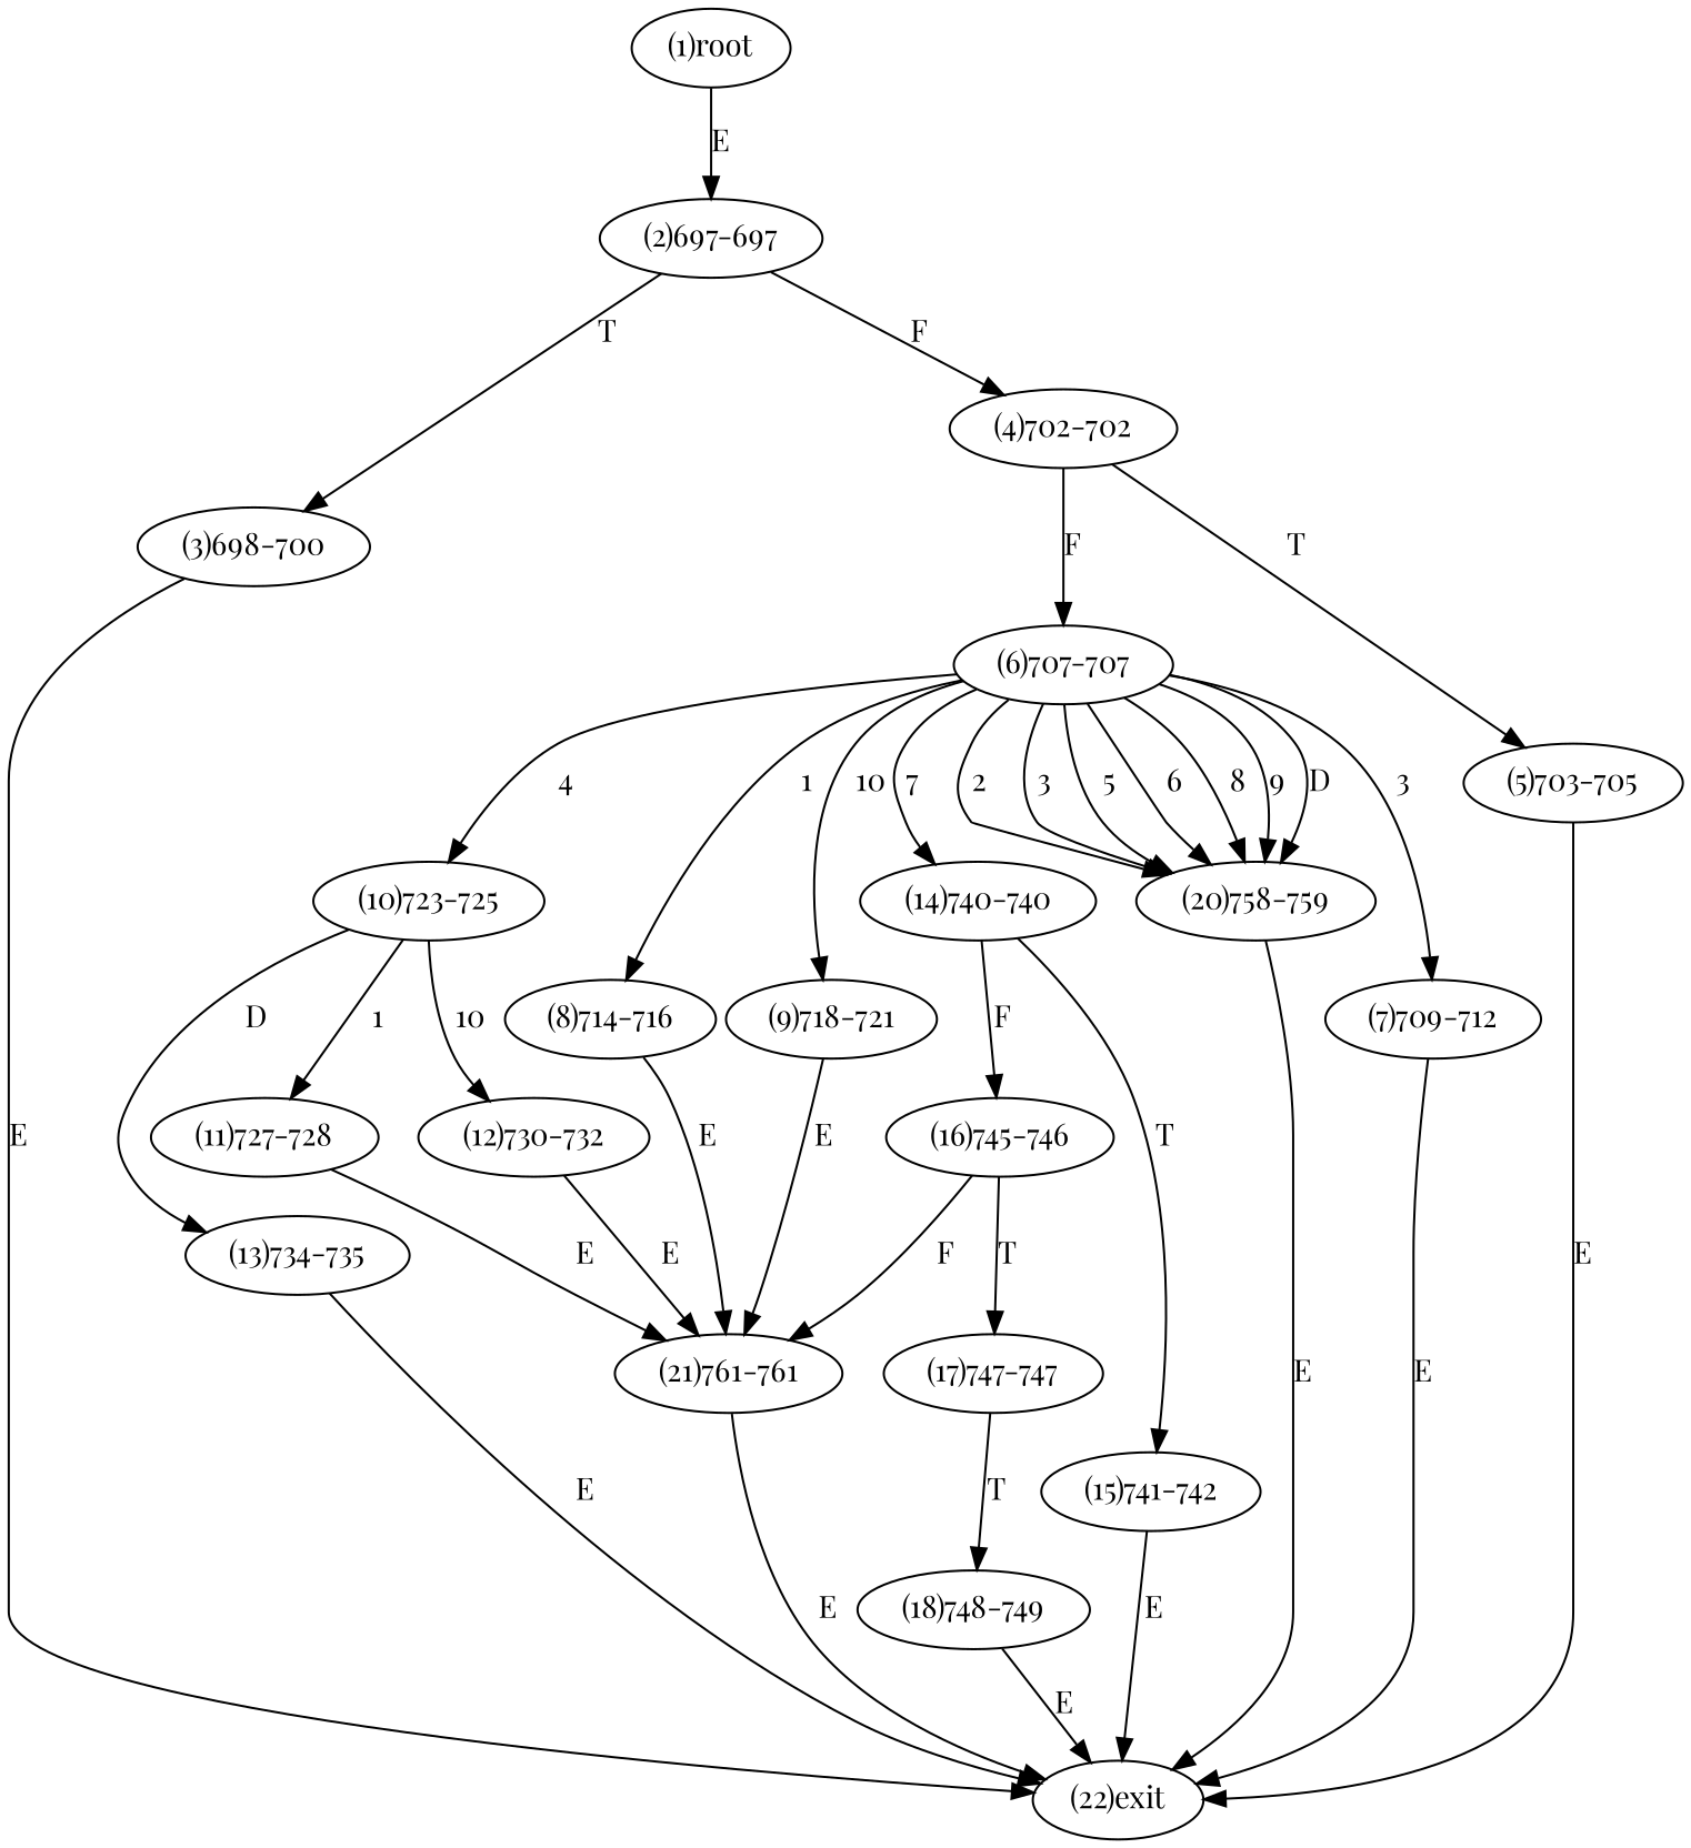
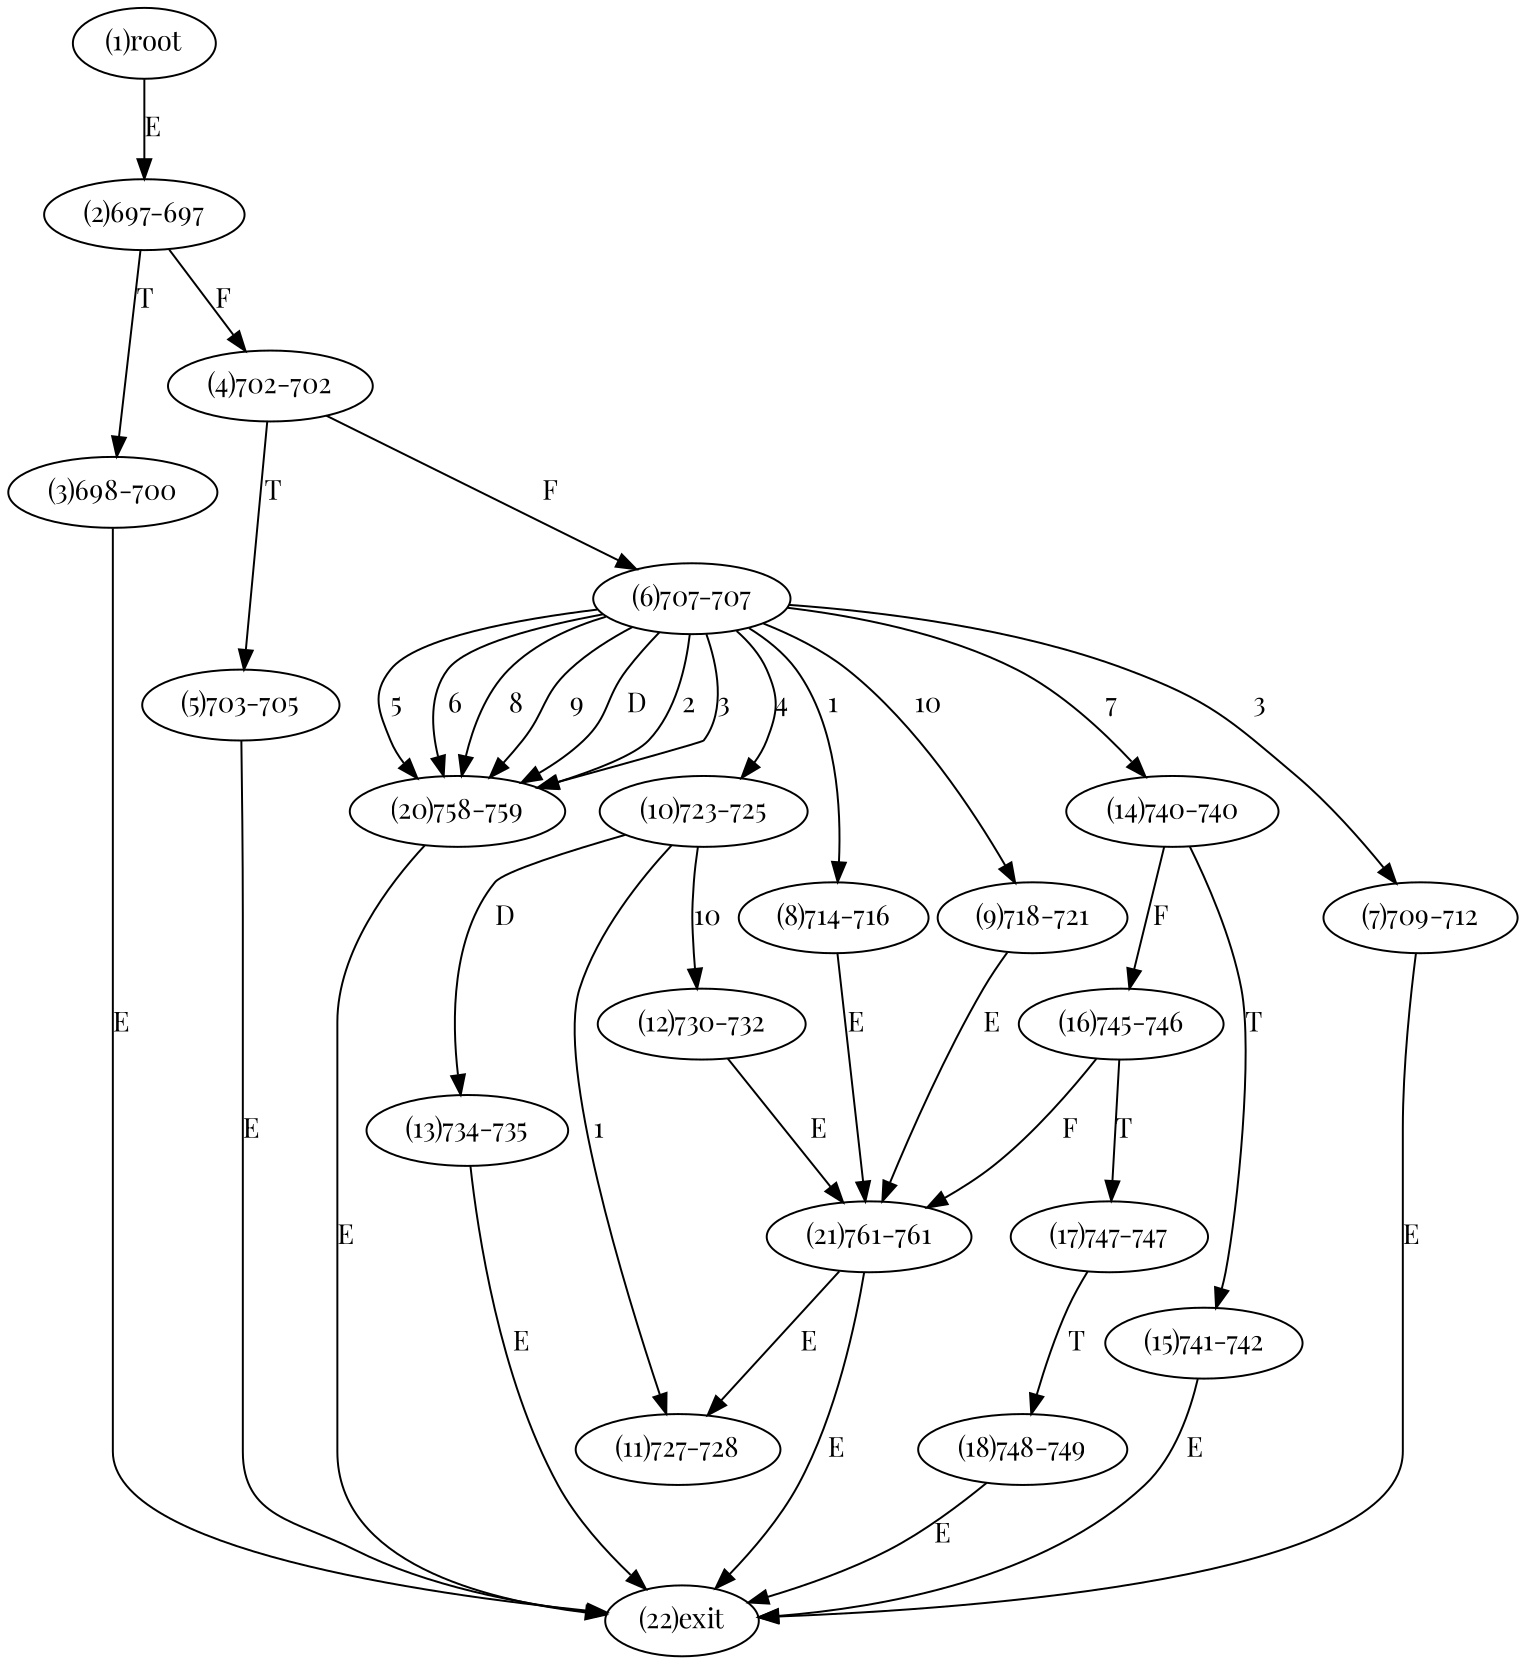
  digraph {
    fontname="Playfair Display"
    node [fontname="Playfair Display"]
    edge [fontname="Playfair Display"]
    n1 [label="(1)root"]
    n2 [label="(2)697-697"]
    n3 [label="(3)698-700"]
    n4 [label="(4)702-702"]
    n5 [label="(22)exit"]
    n6 [label="(5)703-705"]
    n7 [label="(6)707-707"]
    n8 [label="(7)709-712"]
    n9 [label="(8)714-716"]
    n10 [label="(9)718-721"]
    n11 [label="(10)723-725"]
    n12 [label="(14)740-740"]
    n13 [label="(20)758-759"]
    n14 [label="(21)761-761"]
    n15 [label="(11)727-728"]
    n16 [label="(12)730-732"]
    n17 [label="(13)734-735"]
    n18 [label="(15)741-742"]
    n19 [label="(16)745-746"]
    n20 [label="(17)747-747"]
    n21 [label="(18)748-749"]
    n1 -> n2 [label=E]
    n2 -> n3 [label=T]
    n2 -> n4 [label=F]
    n3 -> n5 [label=E]
    n4 -> n6 [label=T]
    n4 -> n7 [label=F]
    n6 -> n5 [label=E]
    n7 -> n8 [label=3]
    n7 -> n9 [label=1]
    n7 -> n10 [label=10]
    n7 -> n11 [label=4]
    n7 -> n12 [label=7]
    n7 -> n13 [label=2]
    n7 -> n13 [label=3]
    n7 -> n13 [label=5]
    n7 -> n13 [label=6]
    n7 -> n13 [label=8]
    n7 -> n13 [label=9]
    n7 -> n13 [label=D]
    n8 -> n5 [label=E]
    n9 -> n14 [label=E]
    n10 -> n14 [label=E]
    n11 -> n15 [label=1]
    n11 -> n16 [label=10]
    n11 -> n17 [label=D]
    n12 -> n18 [label=T]
    n12 -> n19 [label=F]
    n13 -> n5 [label=E]
    n14 -> n5 [label=E]
-   n15 -> n14 [label=E]
+   n14 -> n15 [label=E]
    n16 -> n14 [label=E]
    n17 -> n5 [label=E]
    n18 -> n5 [label=E]
    n19 -> n14 [label=F]
    n19 -> n20 [label=T]
    n20 -> n21 [label=T]
    n21 -> n5 [label=E]
  }
